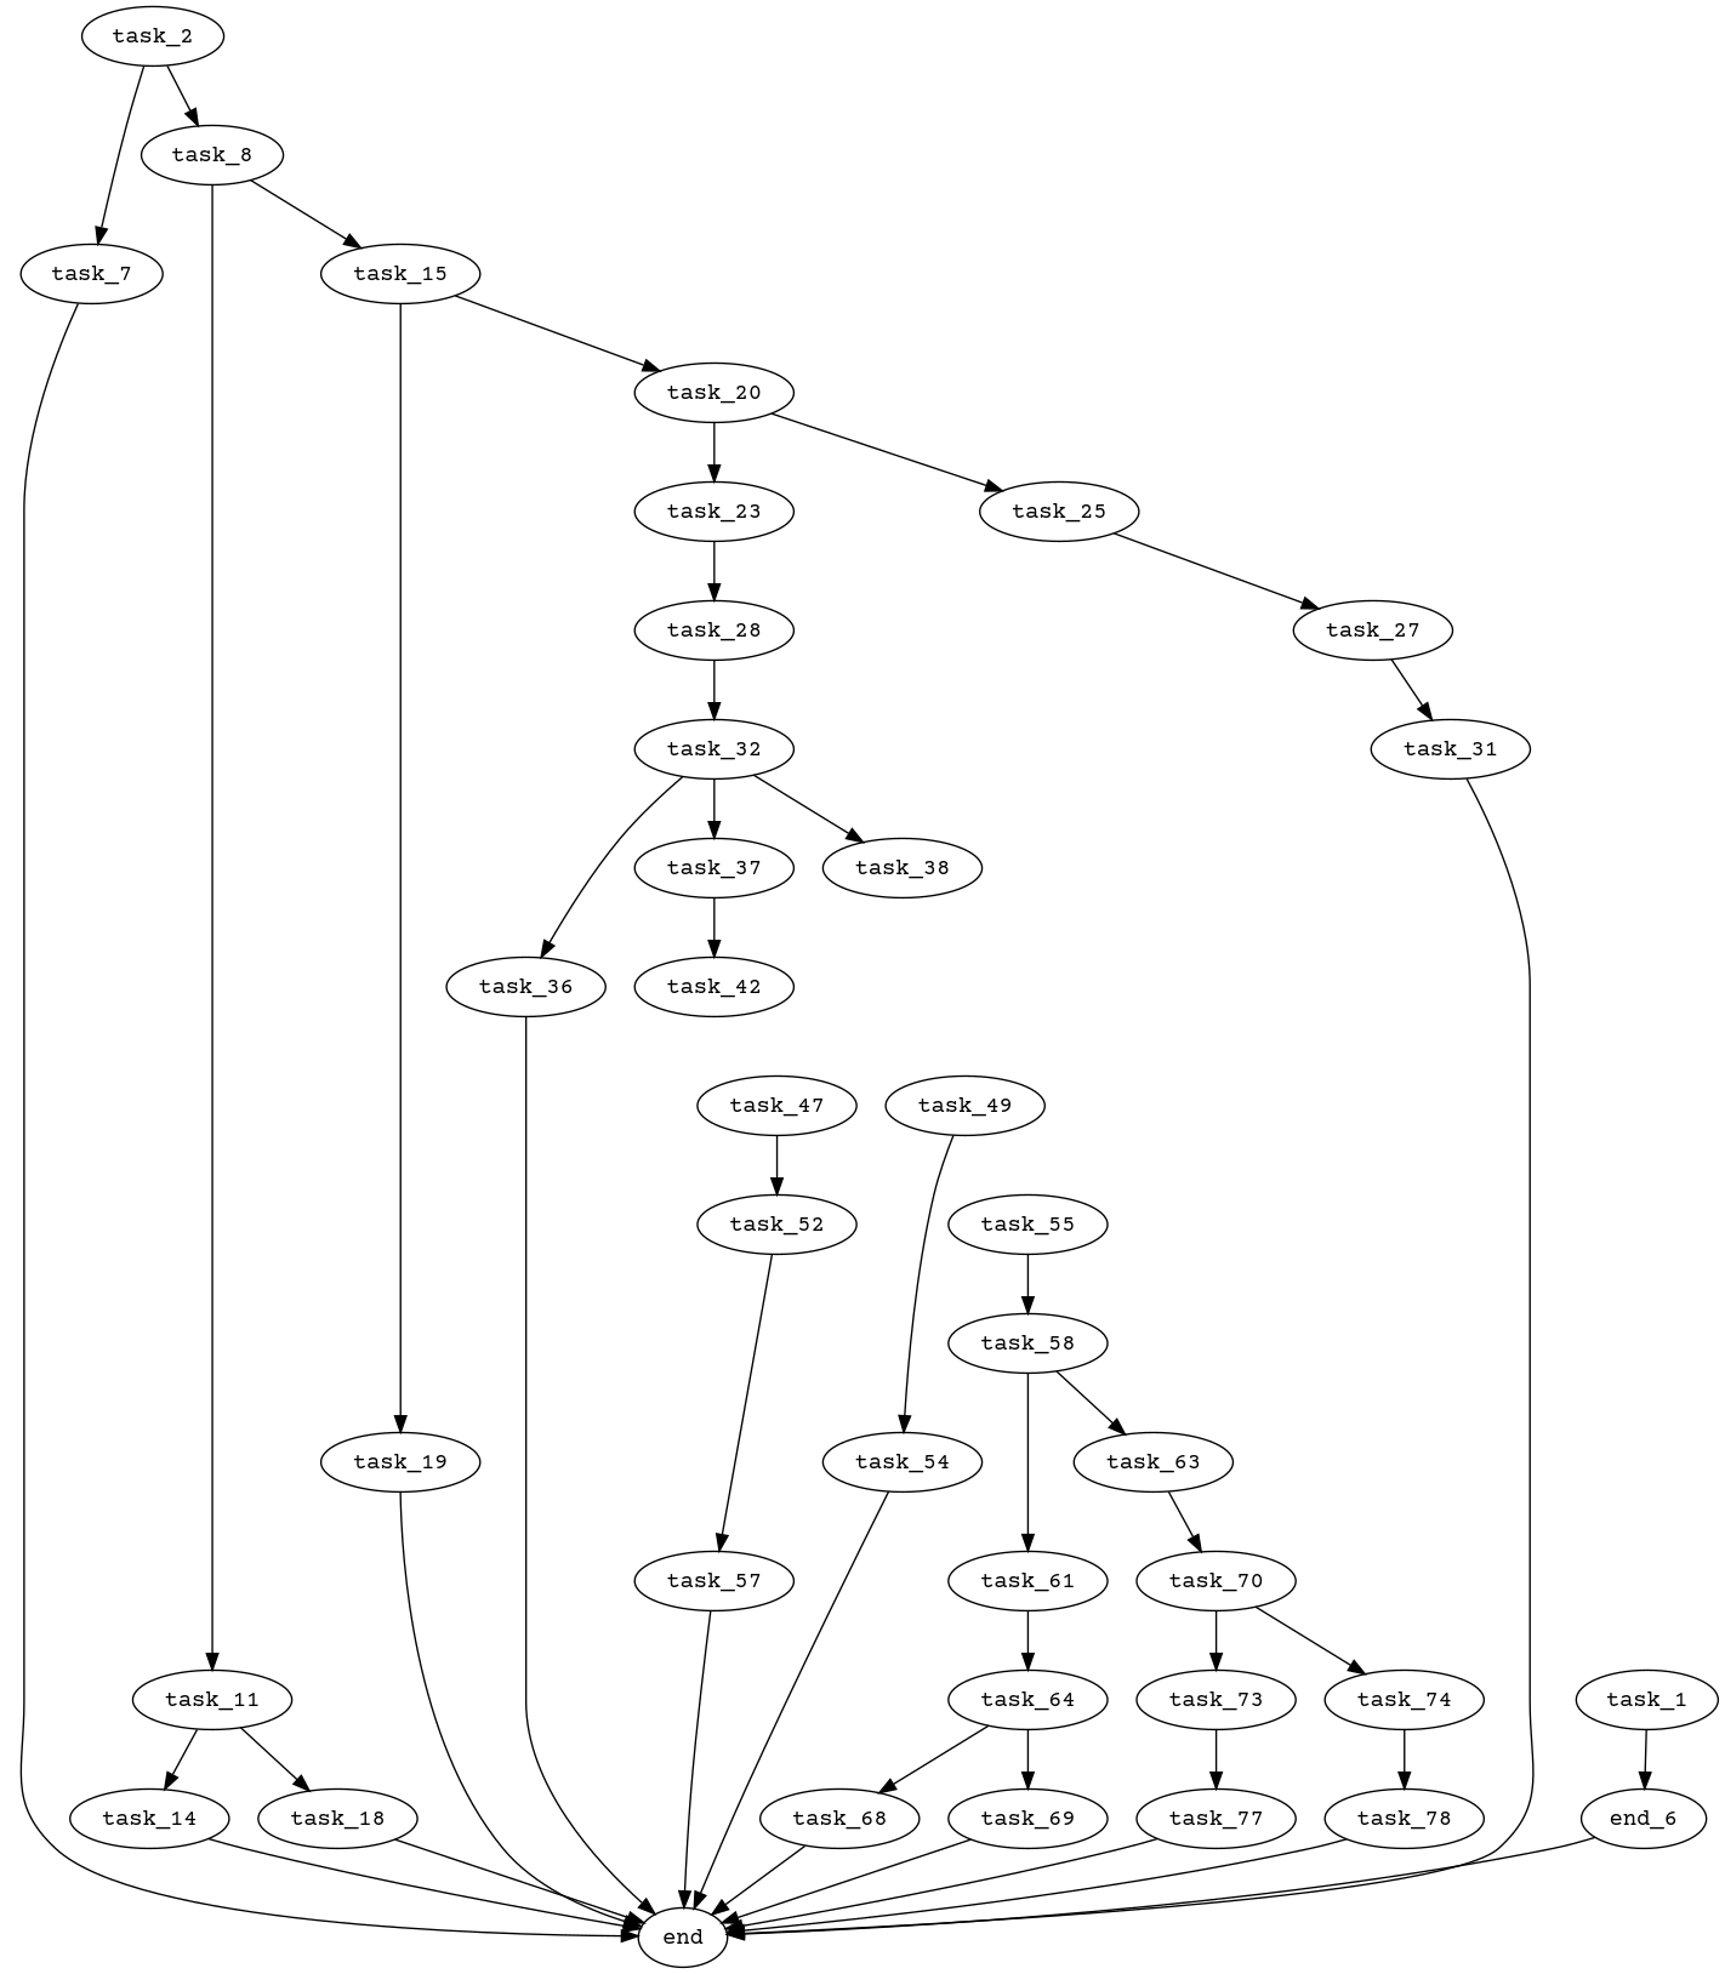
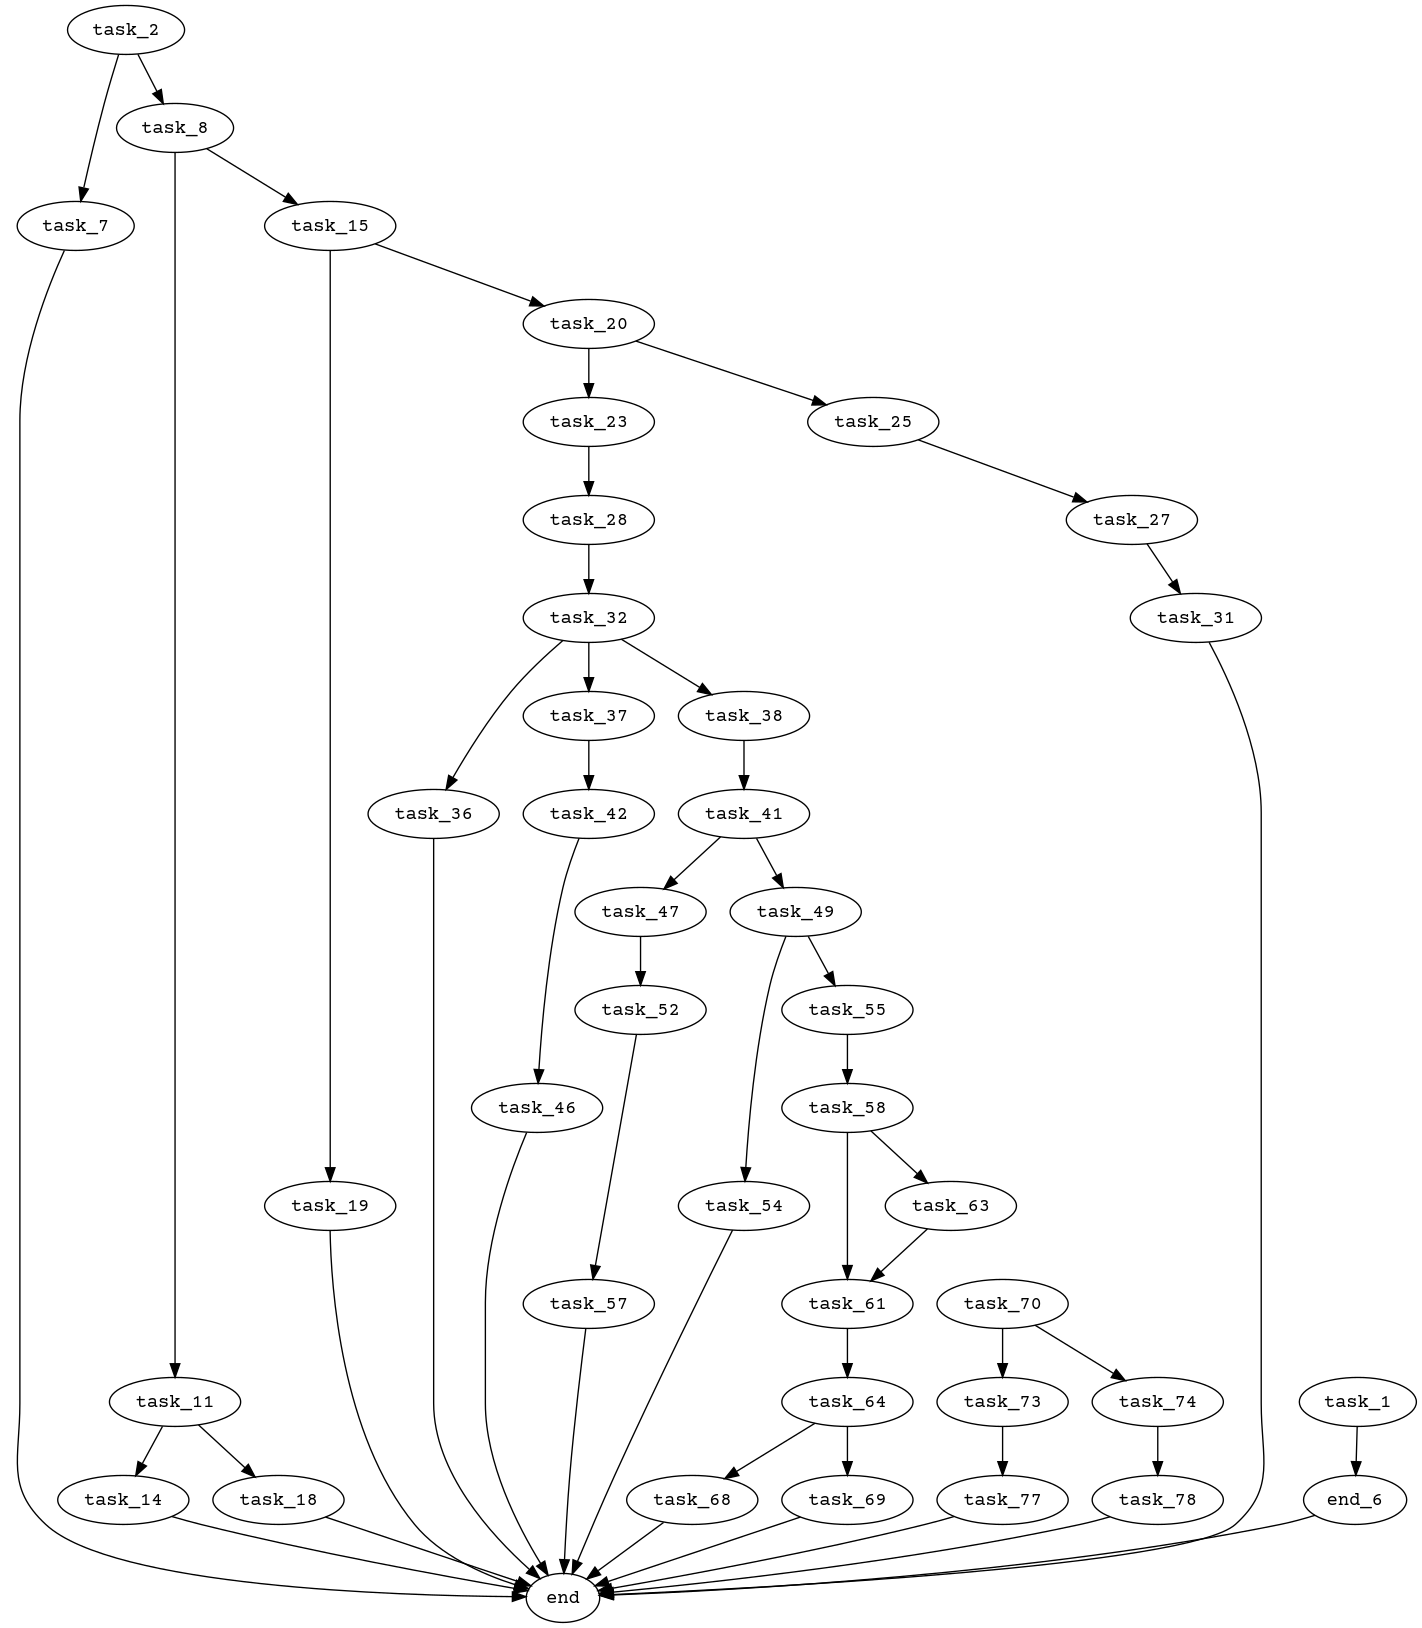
  digraph {
    fontname="Courier Prime"
    node [fontname="Courier Prime"]
    edge [fontname="Courier Prime"]
    n1 [label=end_6]
    task_1
    task_2
    task_7
    task_8
    end
    task_11
    task_15
    task_14
    task_18
    task_19
    task_20
    task_23
    task_25
    task_28
    task_27
    task_32
    task_31
    task_36
    task_37
    task_38
    task_42
+   task_41
+   task_46
    task_47
    task_49
    task_52
    task_54
    task_55
    task_57
    task_58
    task_61
    task_63
    task_64
    task_70
    task_68
    task_69
    task_73
    task_74
    task_77
    task_78
    n1 -> end
    task_1 -> n1
    task_2 -> task_7
    task_2 -> task_8
    task_7 -> end
    task_8 -> task_11
    task_8 -> task_15
    task_11 -> task_14
    task_11 -> task_18
    task_15 -> task_19
    task_15 -> task_20
    task_14 -> end
    task_18 -> end
    task_19 -> end
    task_20 -> task_23
    task_20 -> task_25
    task_23 -> task_28
    task_25 -> task_27
    task_28 -> task_32
    task_27 -> task_31
    task_32 -> task_36
    task_32 -> task_37
    task_32 -> task_38
    task_31 -> end
    task_36 -> end
    task_37 -> task_42
+   task_38 -> task_41
+   task_42 -> task_46
+   task_41 -> task_47
+   task_41 -> task_49
+   task_46 -> end
    task_47 -> task_52
    task_49 -> task_54
+   task_49 -> task_55
    task_52 -> task_57
    task_54 -> end
    task_55 -> task_58
    task_57 -> end
    task_58 -> task_61
    task_58 -> task_63
    task_61 -> task_64
-   task_63 -> task_70
+   task_63 -> task_61
    task_64 -> task_68
    task_64 -> task_69
    task_70 -> task_73
    task_70 -> task_74
    task_68 -> end
    task_69 -> end
    task_73 -> task_77
    task_74 -> task_78
    task_77 -> end
    task_78 -> end
  }
